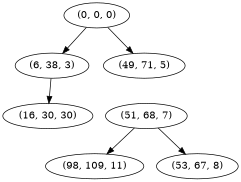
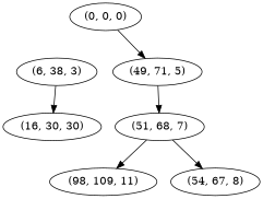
  digraph {
    n1 [label="(6, 38, 3)"]
    "(0, 0, 0)"
    "(49, 71, 5)"
    n4 [label="(16, 30, 30)"]
    "(51, 68, 7)"
    "(98, 109, 11)"
-   "(53, 67, 8)"
+   "(53, 67, 8)" [label="(54, 67, 8)"]
    n1 -> n4
-   "(0, 0, 0)" -> n1
    "(0, 0, 0)" -> "(49, 71, 5)"
+   "(49, 71, 5)" -> "(51, 68, 7)"
    "(51, 68, 7)" -> "(98, 109, 11)"
    "(51, 68, 7)" -> "(53, 67, 8)"
  }
